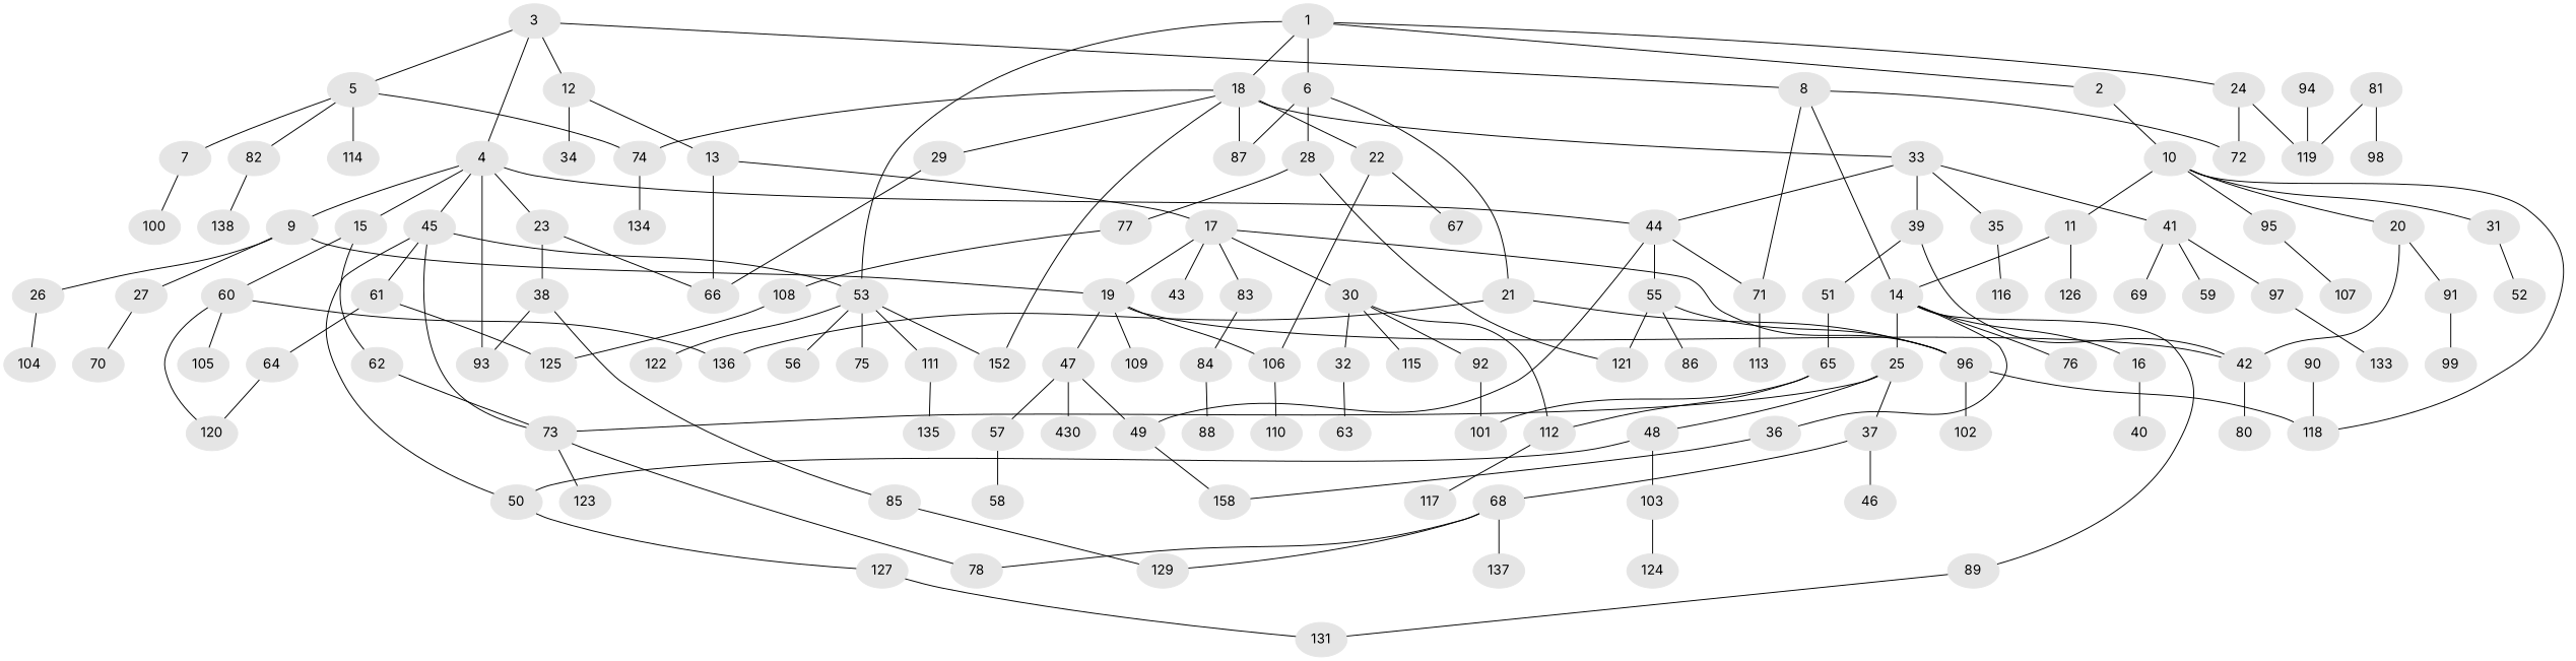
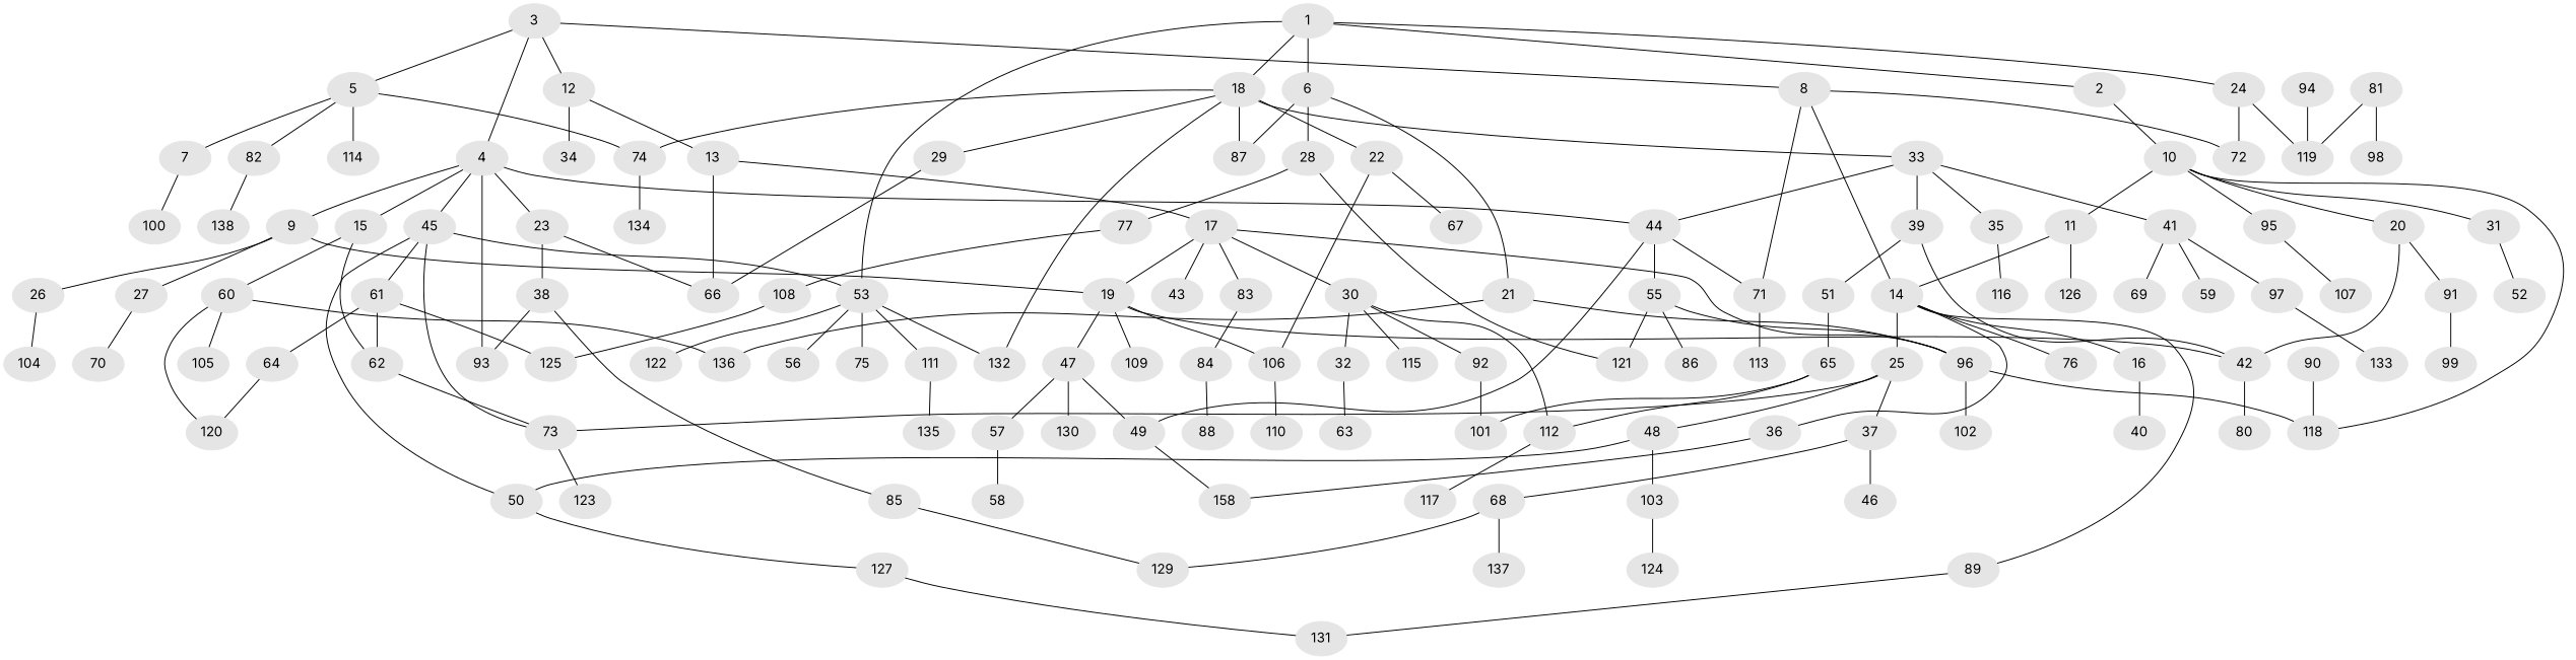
  graph {
    fontname=Inter
    node [color=gray90 fontname=Inter style=filled]
    edge [fontname=Inter]
    1
    2
    6
    18
    24
    53
    10
    3
    4
    5
    8
    12
    21
    28
    87
    74
    22
    29
    33
-   132 [label=152]
+   132
    72
    119
    56
    75
    111
    122
    11
    20
    31
    95
    118
    9
    15
    23
    44
    45
    93
    7
    82
    114
    14
    71
    13
    34
    19
    26
    27
    60
    62
    66
    38
    49
    55
    73
    50
    61
    100
    134
    138
    96
    136
    77
    121
    16
    25
    36
    76
    89
    113
    42
    47
    106
    109
    104
    70
    126
    91
    52
    107
    17
    30
    43
    83
    40
    37
    48
    n87 [label=158]
    131
    105
    120
    32
    92
    112
    115
    84
    102
    67
    35
    39
    41
    80
    57
-   130 [label=430]
+   130
    110
    99
    85
    46
    68
    103
-   78
    123
    108
    63
    101
    117
    116
    51
    59
    69
    97
    129
    137
    65
    133
    86
    127
    64
    125
    81
    98
    58
    124
    135
    90
    94
    88
    1 -- 2
    1 -- 6
    1 -- 18
    1 -- 24
    1 -- 53
    2 -- 10
    6 -- 21
    6 -- 28
    6 -- 87
    18 -- 87
    18 -- 74
    18 -- 22
    18 -- 29
    18 -- 33
    18 -- 132
    24 -- 72
    24 -- 119
    53 -- 132
    53 -- 56
    53 -- 75
    53 -- 111
    53 -- 122
    10 -- 11
    10 -- 20
    10 -- 31
    10 -- 95
    10 -- 118
    3 -- 4
    3 -- 5
    3 -- 8
    3 -- 12
    4 -- 9
    4 -- 15
    4 -- 23
    4 -- 44
    4 -- 45
    4 -- 93
    5 -- 74
    5 -- 7
    5 -- 82
    5 -- 114
    8 -- 72
    8 -- 14
    8 -- 71
    12 -- 13
    12 -- 34
    21 -- 96
    21 -- 136
    28 -- 77
    28 -- 121
    74 -- 134
    22 -- 106
    22 -- 67
    29 -- 66
    33 -- 44
    33 -- 35
    33 -- 39
    33 -- 41
    111 -- 135
    11 -- 14
    11 -- 126
    20 -- 42
    20 -- 91
    31 -- 52
    95 -- 107
    9 -- 19
    9 -- 26
    9 -- 27
    15 -- 60
    15 -- 62
    23 -- 66
    23 -- 38
    44 -- 71
    44 -- 49
    44 -- 55
    45 -- 53
    45 -- 73
    45 -- 50
    45 -- 61
    7 -- 100
    82 -- 138
    14 -- 16
    14 -- 25
    14 -- 36
    14 -- 76
    14 -- 89
    71 -- 113
    13 -- 66
    13 -- 17
    19 -- 42
    19 -- 47
    19 -- 106
    19 -- 109
    26 -- 104
    27 -- 70
    60 -- 136
    60 -- 105
    60 -- 120
    62 -- 73
    38 -- 93
    38 -- 85
    49 -- n87
    55 -- 96
    55 -- 121
    55 -- 86
-   73 -- 78
    73 -- 123
    50 -- 127
+   61 -- 62
    61 -- 64
    61 -- 125
    96 -- 118
    96 -- 102
    77 -- 108
    16 -- 40
    25 -- 73
    25 -- 37
    25 -- 48
    36 -- n87
    89 -- 131
    42 -- 80
    47 -- 49
    47 -- 57
    47 -- 130
    106 -- 110
    91 -- 99
    17 -- 19
    17 -- 96
    17 -- 30
    17 -- 43
    17 -- 83
    30 -- 32
    30 -- 92
    30 -- 112
    30 -- 115
    83 -- 84
    37 -- 46
    37 -- 68
    48 -- 50
    48 -- 103
    32 -- 63
    92 -- 101
    112 -- 117
    84 -- 88
    35 -- 116
    39 -- 42
    39 -- 51
    41 -- 59
    41 -- 69
    41 -- 97
    57 -- 58
    85 -- 129
-   68 -- 78
    68 -- 129
    68 -- 137
    103 -- 124
    108 -- 125
    51 -- 65
    97 -- 133
    65 -- 112
    65 -- 101
    127 -- 131
    64 -- 120
    81 -- 119
    81 -- 98
    90 -- 118
    94 -- 119
  }
